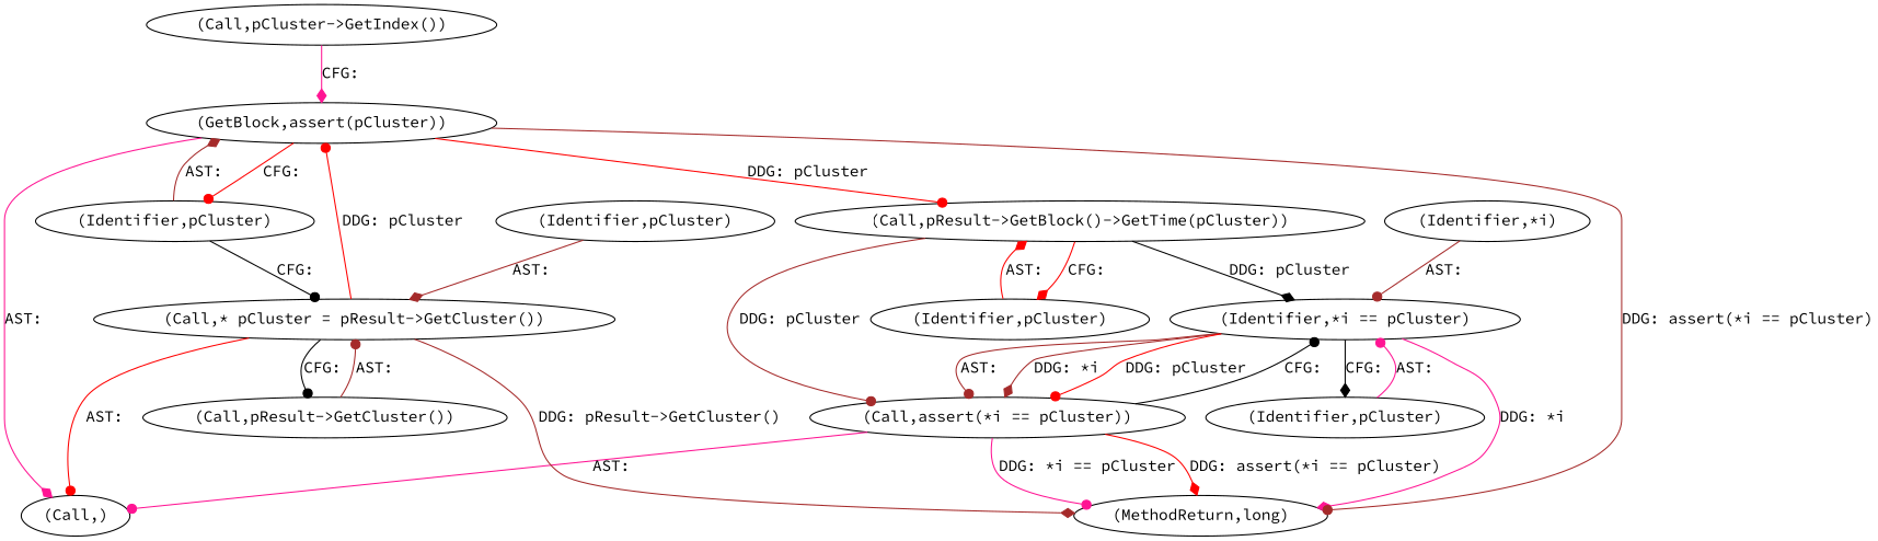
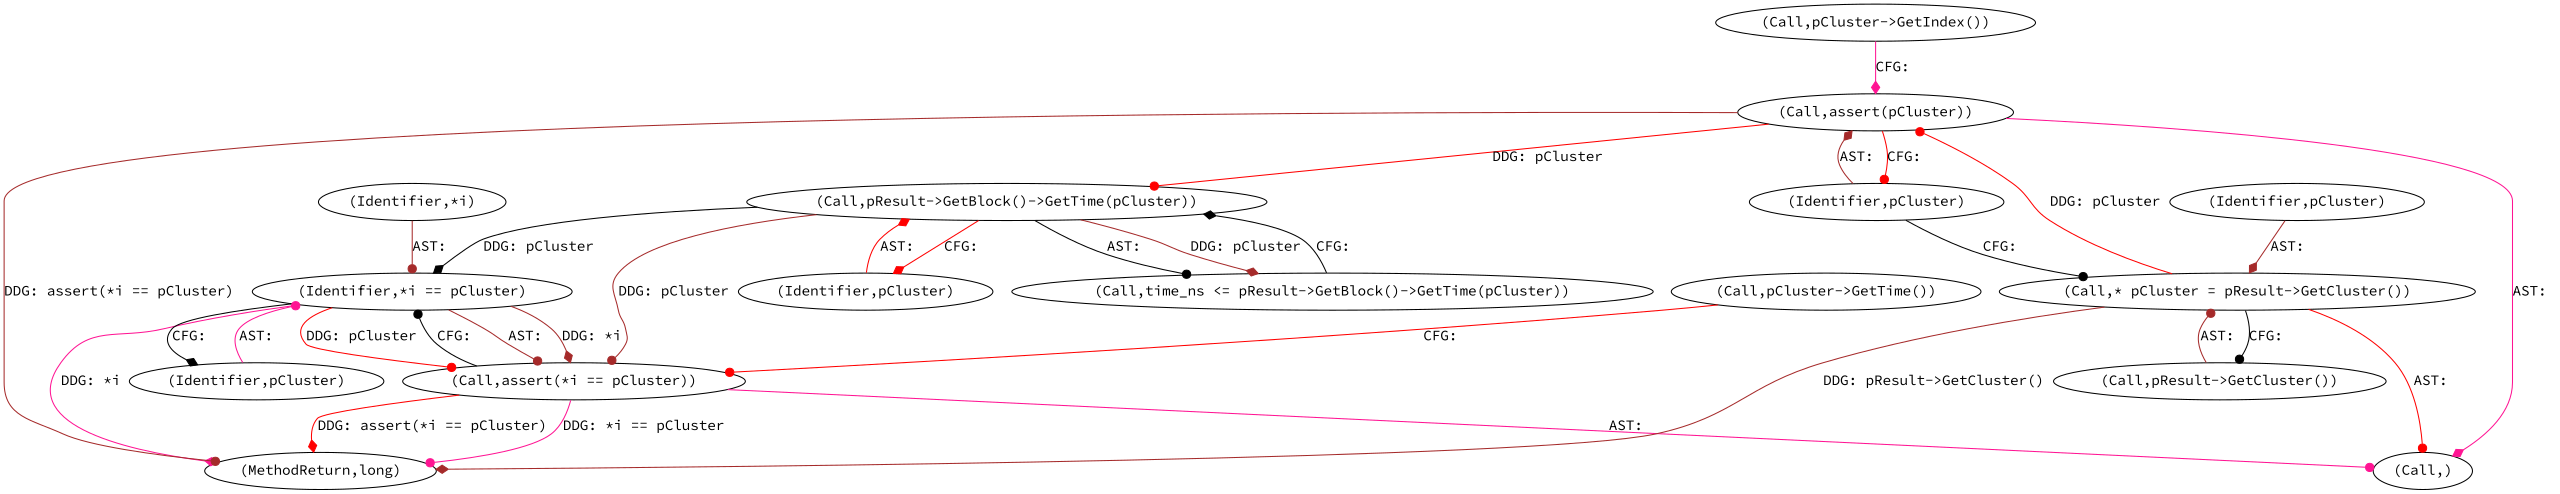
  digraph {
    fontname="Source Code Pro"
    node [fontname="Source Code Pro"]
    edge [arrowhead=dot color=brown fontname="Source Code Pro"]
    n1 [label="(Identifier,*i == pCluster)"]
    n2 [label="(Call,assert(*i == pCluster))"]
    n3 [label="(MethodReturn,long)"]
    n4 [label="(Identifier,pCluster)"]
    n5 [label="(Call,)"]
    n6 [label="(Call,pResult->GetBlock()->GetTime(pCluster))"]
    n7 [label="(Identifier,pCluster)"]
-   n9 [label="(GetBlock,assert(pCluster))"]
+   n8 [label="(Call,time_ns <= pResult->GetBlock()->GetTime(pCluster))"]
+   n9 [label="(Call,assert(pCluster))"]
    n10 [label="(Identifier,pCluster)"]
    n11 [label="(Call,* pCluster = pResult->GetCluster())"]
    n12 [label="(Call,pResult->GetCluster())"]
    n13 [label="(Identifier,pCluster)"]
+   n14 [label="(Call,pCluster->GetTime())"]
    n15 [label="(Identifier,*i)"]
    n16 [label="(Call,pCluster->GetIndex())"]
    n1 -> n2 [label="AST: "]
    n1 -> n2 [arrowhead=diamond label="DDG: *i"]
    n1 -> n2 [color=red label="DDG: pCluster"]
    n1 -> n3 [arrowhead=diamond color=deeppink label="DDG: *i"]
    n1 -> n4 [arrowhead=diamond color=black label="CFG: "]
    n2 -> n1 [color=black label="CFG: "]
    n2 -> n3 [color=deeppink label="DDG: *i == pCluster"]
    n2 -> n3 [arrowhead=diamond color=red label="DDG: assert(*i == pCluster)"]
    n2 -> n5 [color=deeppink label="AST: "]
    n4 -> n1 [color=deeppink label="AST: "]
    n6 -> n1 [arrowhead=diamond color=black label="DDG: pCluster"]
    n6 -> n2 [label="DDG: pCluster"]
    n6 -> n7 [arrowhead=diamond color=red label="CFG: "]
+   n6 -> n8 [color=black label="AST: "]
+   n6 -> n8 [arrowhead=diamond label="DDG: pCluster"]
    n7 -> n6 [arrowhead=diamond color=red label="AST: "]
+   n8 -> n6 [arrowhead=diamond color=black label="CFG: "]
    n9 -> n3 [label="DDG: assert(*i == pCluster)"]
    n9 -> n5 [arrowhead=diamond color=deeppink label="AST: "]
    n9 -> n6 [color=red label="DDG: pCluster"]
    n9 -> n10 [color=red label="CFG: "]
    n10 -> n9 [arrowhead=diamond label="AST: "]
    n10 -> n11 [color=black label="CFG: "]
    n11 -> n3 [arrowhead=diamond label="DDG: pResult->GetCluster()"]
    n11 -> n5 [color=red label="AST: "]
    n11 -> n9 [color=red label="DDG: pCluster"]
    n11 -> n12 [color=black label="CFG: "]
    n12 -> n11 [label="AST: "]
    n13 -> n11 [arrowhead=diamond label="AST: "]
+   n14 -> n2 [color=red label="CFG: "]
    n15 -> n1 [label="AST: "]
    n16 -> n9 [arrowhead=diamond color=deeppink label="CFG: "]
  }
